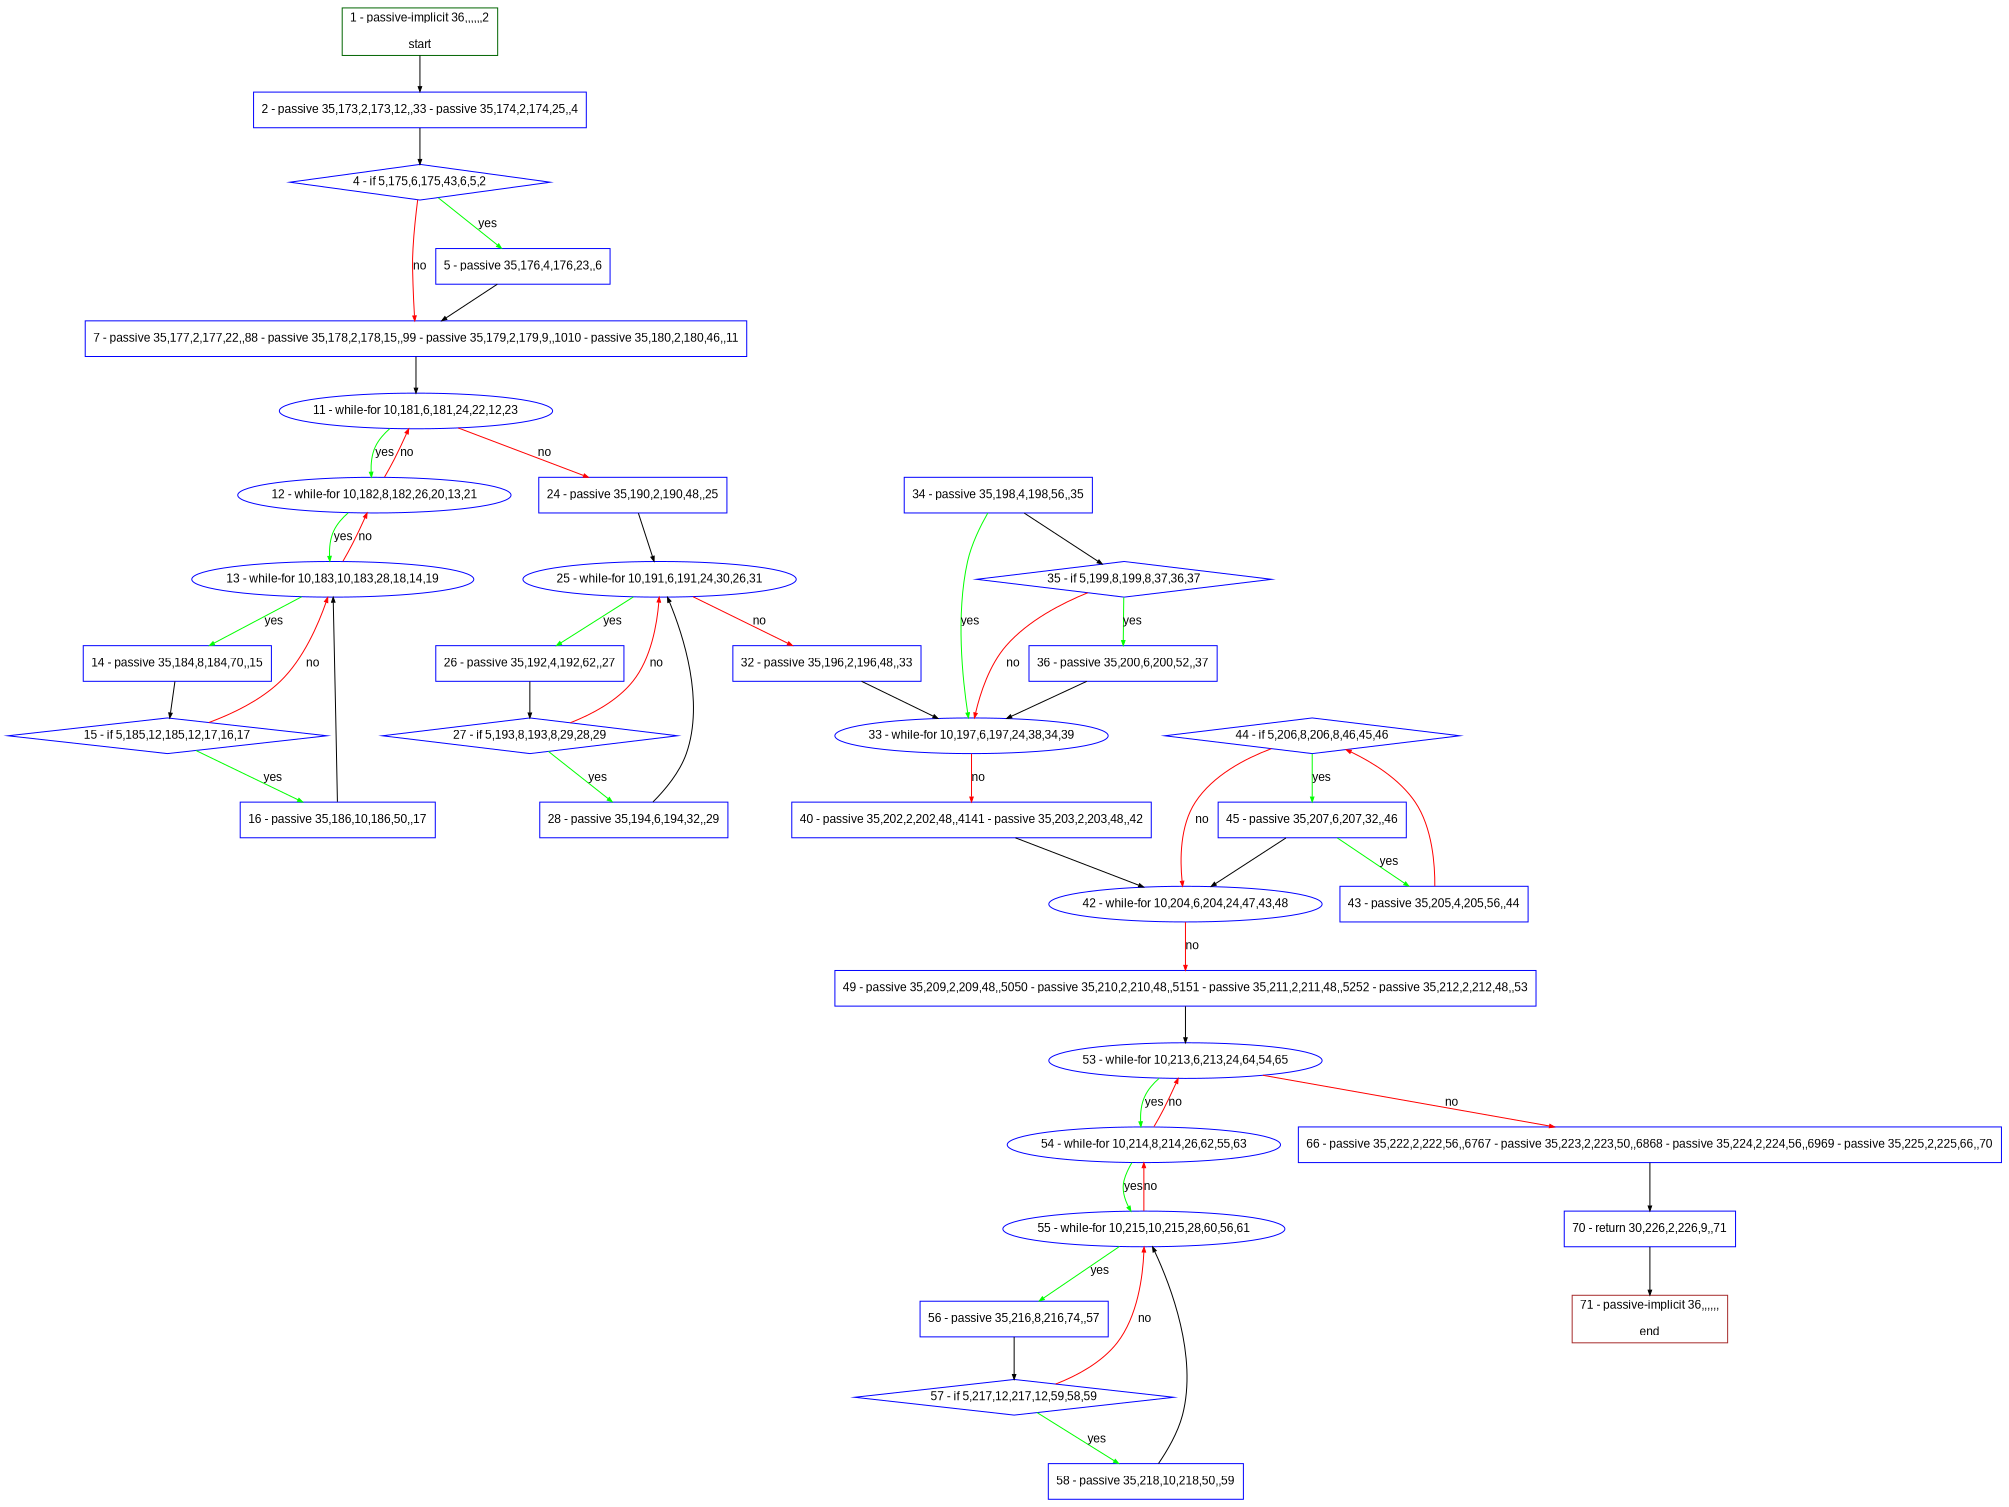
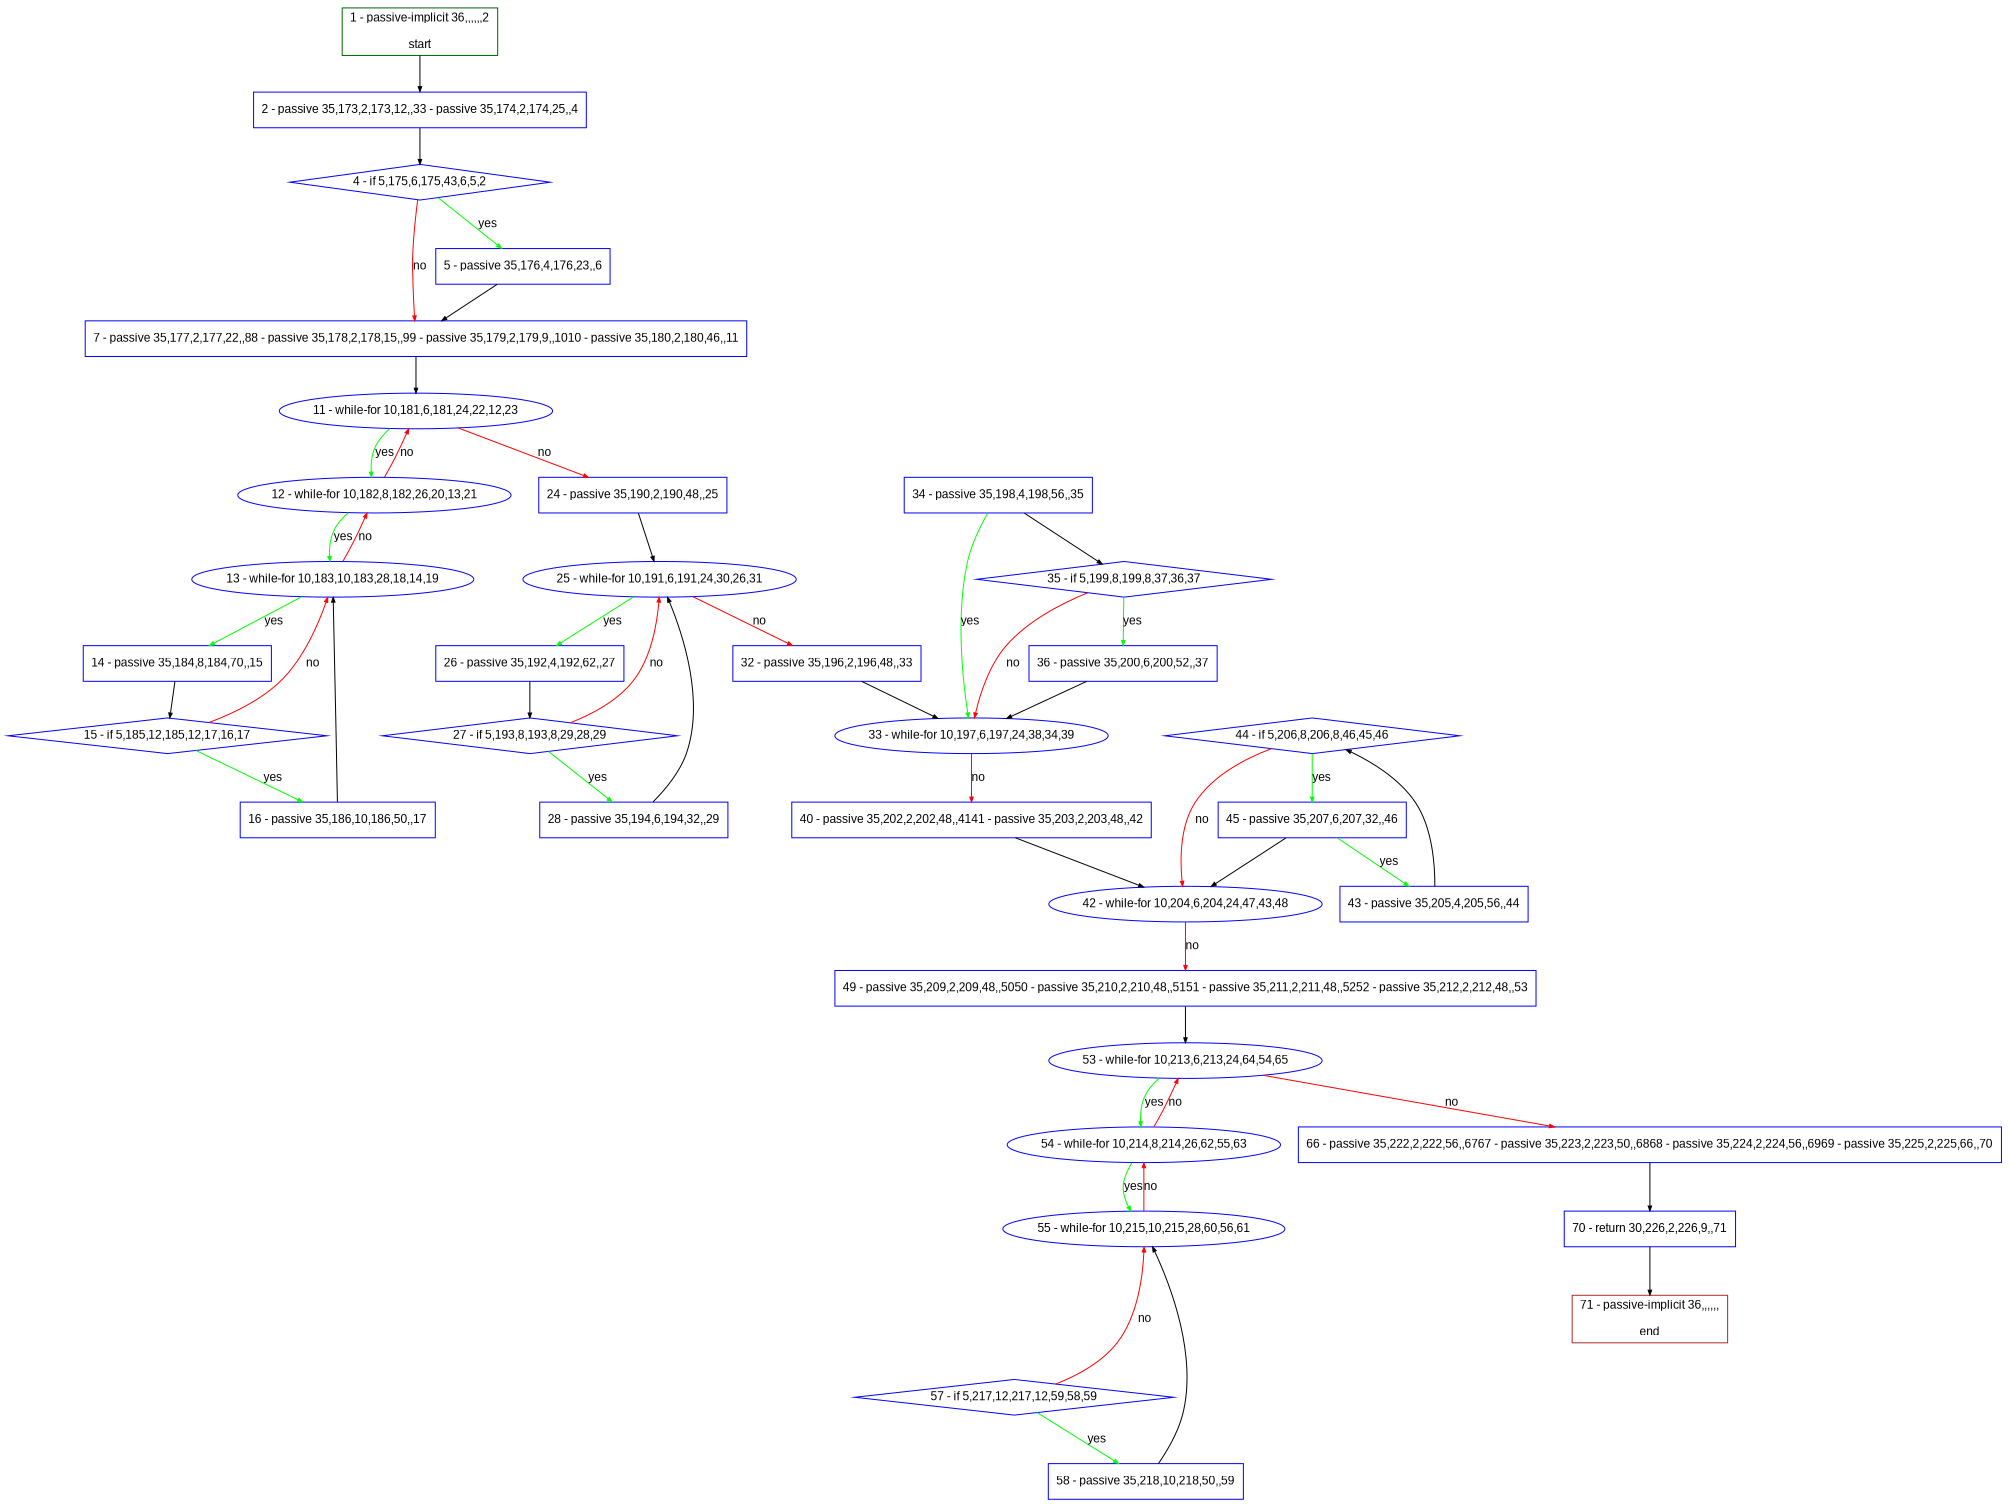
  digraph {
    bgcolor=white
    compound=true
    fillcolor="#FFFFCC"
    fontname=Arial
    fontsize=12
    pack=true
    packmode=clust
    style="rounded,filled"
    node [color="#0000ff" compound=true fillcolor="#ffffff" fixedsize=false fontname=Arial fontsize=12 node_initialized=no shape=box style=filled]
    edge [arrowhead=normal arrowsize=0.5 arrowtail=none color="#000000" compound=true dir=forward fontcolor=black fontname=Arial fontsize=12]
    n1 [label="2 - passive 35,173,2,173,12,,33 - passive 35,174,2,174,25,,4"]
    n2 [label="4 - if 5,175,6,175,43,6,5,2" shape=diamond]
    n3 [label="5 - passive 35,176,4,176,23,,6"]
    n4 [label="7 - passive 35,177,2,177,22,,88 - passive 35,178,2,178,15,,99 - passive 35,179,2,179,9,,1010 - passive 35,180,2,180,46,,11"]
    n5 [color="#006400" label="1 - passive-implicit 36,,,,,,2\n\nstart"]
    n6 [label="11 - while-for 10,181,6,181,24,22,12,23" shape=oval]
    n7 [label="12 - while-for 10,182,8,182,26,20,13,21" shape=oval]
    n8 [label="24 - passive 35,190,2,190,48,,25"]
    n9 [label="13 - while-for 10,183,10,183,28,18,14,19" shape=oval]
    n10 [label="25 - while-for 10,191,6,191,24,30,26,31" shape=oval]
    n11 [label="14 - passive 35,184,8,184,70,,15"]
    n12 [label="26 - passive 35,192,4,192,62,,27"]
    n13 [label="32 - passive 35,196,2,196,48,,33"]
    n14 [label="15 - if 5,185,12,185,12,17,16,17" shape=diamond]
    n15 [label="16 - passive 35,186,10,186,50,,17"]
    n16 [label="27 - if 5,193,8,193,8,29,28,29" shape=diamond]
    n17 [label="33 - while-for 10,197,6,197,24,38,34,39" shape=oval]
    n18 [label="28 - passive 35,194,6,194,32,,29"]
    n19 [label="40 - passive 35,202,2,202,48,,4141 - passive 35,203,2,203,48,,42"]
    n20 [label="34 - passive 35,198,4,198,56,,35"]
    n21 [label="35 - if 5,199,8,199,8,37,36,37" shape=diamond]
    n22 [label="42 - while-for 10,204,6,204,24,47,43,48" shape=oval]
    n23 [label="36 - passive 35,200,6,200,52,,37"]
    n24 [label="49 - passive 35,209,2,209,48,,5050 - passive 35,210,2,210,48,,5151 - passive 35,211,2,211,48,,5252 - passive 35,212,2,212,48,,53"]
    n25 [label="43 - passive 35,205,4,205,56,,44"]
    n26 [label="44 - if 5,206,8,206,8,46,45,46" shape=diamond]
    n27 [label="53 - while-for 10,213,6,213,24,64,54,65" shape=oval]
    n28 [label="45 - passive 35,207,6,207,32,,46"]
    n29 [label="54 - while-for 10,214,8,214,26,62,55,63" shape=oval]
    n30 [label="66 - passive 35,222,2,222,56,,6767 - passive 35,223,2,223,50,,6868 - passive 35,224,2,224,56,,6969 - passive 35,225,2,225,66,,70"]
    n31 [label="55 - while-for 10,215,10,215,28,60,56,61" shape=oval]
    n32 [label="70 - return 30,226,2,226,9,,71"]
-   n33 [label="56 - passive 35,216,8,216,74,,57"]
    n34 [color="#a52a2a" label="71 - passive-implicit 36,,,,,,\n\nend"]
    n35 [label="57 - if 5,217,12,217,12,59,58,59" shape=diamond]
    n36 [label="58 - passive 35,218,10,218,50,,59"]
    n1 -> n2
    n2 -> n3 [color="#00ff00" label=yes]
    n2 -> n4 [color="#ff0000" label=no]
    n3 -> n4
    n4 -> n6
    n5 -> n1
    n6 -> n7 [color="#00ff00" label=yes]
    n6 -> n8 [color="#ff0000" label=no]
    n7 -> n6 [color="#ff0000" label=no]
    n7 -> n9 [color="#00ff00" label=yes]
    n8 -> n10
    n9 -> n7 [color="#ff0000" label=no]
    n9 -> n11 [color="#00ff00" label=yes]
    n10 -> n12 [color="#00ff00" label=yes]
    n10 -> n13 [color="#ff0000" label=no]
    n11 -> n14
    n12 -> n16
    n13 -> n17
    n14 -> n9 [color="#ff0000" label=no]
    n14 -> n15 [color="#00ff00" label=yes]
    n15 -> n9
    n16 -> n10 [color="#ff0000" label=no]
    n16 -> n18 [color="#00ff00" label=yes]
    n17 -> n19 [color="#ff0000" label=no]
    n18 -> n10
    n19 -> n22
    n20 -> n17 [color="#00ff00" label=yes]
    n20 -> n21
    n21 -> n17 [color="#ff0000" label=no]
    n21 -> n23 [color="#00ff00" label=yes]
    n22 -> n24 [color="#ff0000" label=no]
    n23 -> n17
    n24 -> n27
-   n25 -> n26 [color="#ff0000"]
+   n25 -> n26
    n26 -> n22 [color="#ff0000" label=no]
    n26 -> n28 [color="#00ff00" label=yes]
    n27 -> n29 [color="#00ff00" label=yes]
    n27 -> n30 [color="#ff0000" label=no]
    n28 -> n22
    n28 -> n25 [color="#00ff00" label=yes]
    n29 -> n27 [color="#ff0000" label=no]
    n29 -> n31 [color="#00ff00" label=yes]
    n30 -> n32
    n31 -> n29 [color="#ff0000" label=no]
-   n31 -> n33 [color="#00ff00" label=yes]
    n32 -> n34
-   n33 -> n35
    n35 -> n31 [color="#ff0000" label=no]
    n35 -> n36 [color="#00ff00" label=yes]
    n36 -> n31
  }
